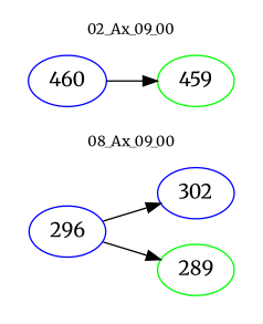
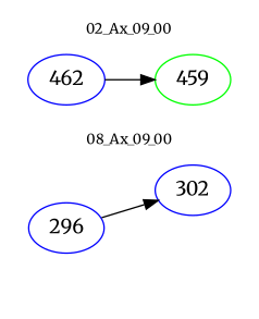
  digraph {
    fontname=Merriweather
    rankdir=LR
    node [color=blue fontname=Merriweather]
    edge [color=black fontname=Merriweather]
    n1 [label=296]
-   n2 [color=green label=289]
    n3 [label=302]
-   n4 [label=460]
+   n4 [label=462]
    n5 [color=green label=459]
    subgraph cluster_1 {
      color=white
      fontsize=10
      label="08_Ax_09_00"
      n1
-     n2
      n3
    }
    subgraph cluster_2 {
      color=white
      fontsize=10
      label="02_Ax_09_00"
      n4
      n5
    }
-   n1 -> n2
    n1 -> n3
    n4 -> n5
  }
